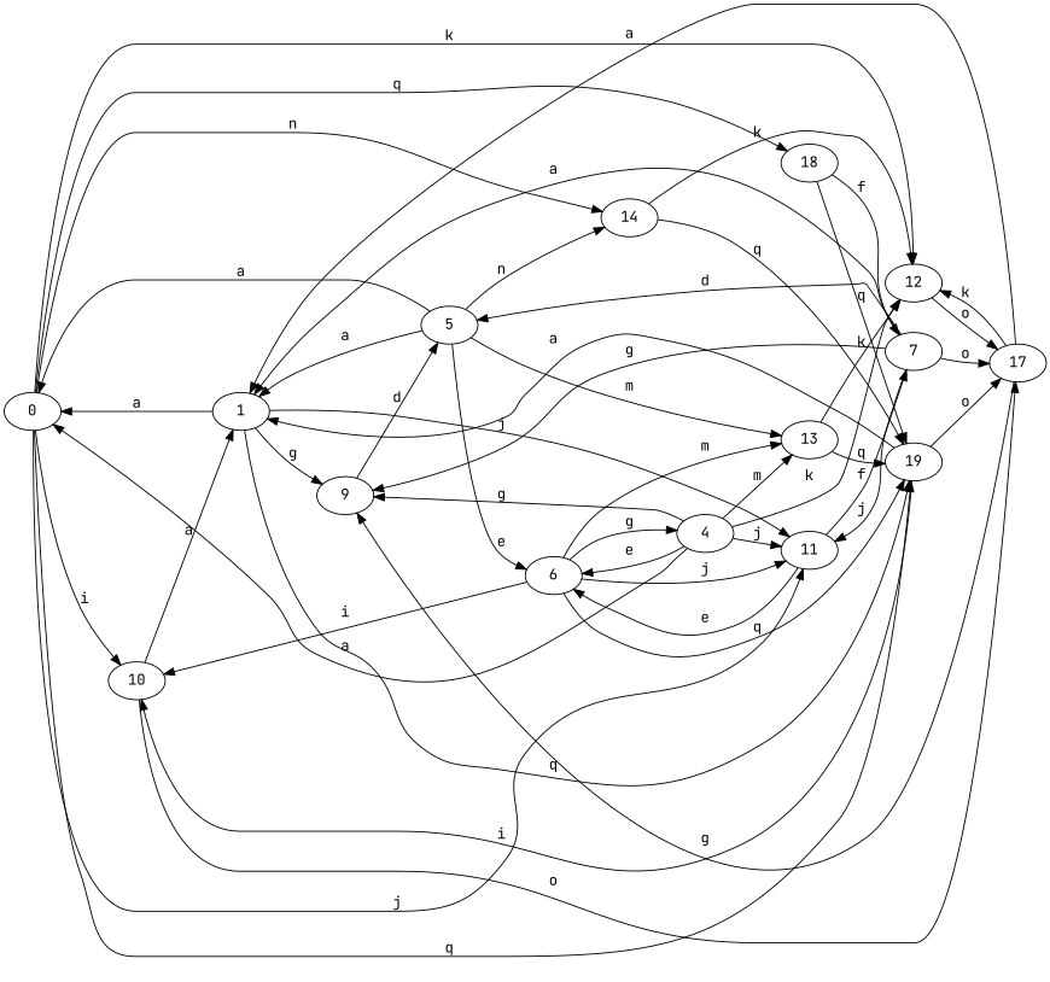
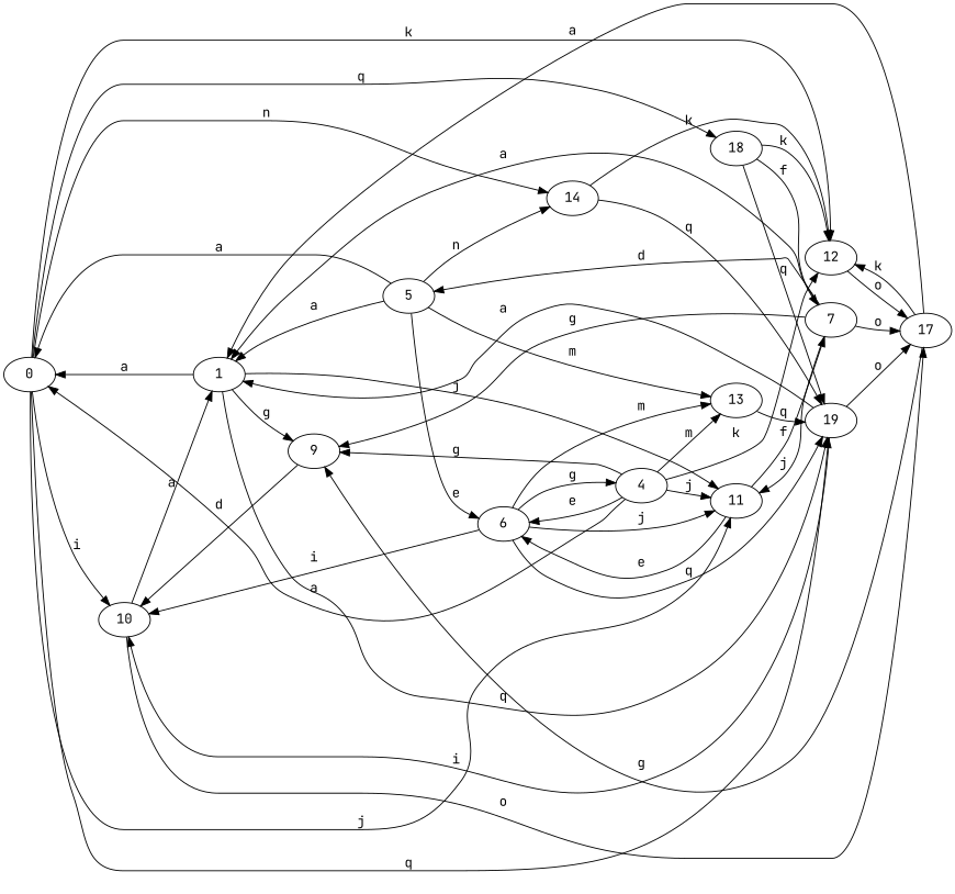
  strict digraph {
    fontname="JetBrains Mono"
    rankdir=LR
    node [fontname="JetBrains Mono"]
    edge [fontname="JetBrains Mono"]
    0
    10
    11
    12
    14
    18
    19
    1
    17
    6
    7
    9
    5
    4
    13
    0 -> 10 [label=i]
    0 -> 11 [label=j]
    0 -> 12 [label=k]
    0 -> 14 [label=n]
    0 -> 18 [label=q]
    0 -> 19 [label=q]
    10 -> 1 [label=a]
    10 -> 17 [label=o]
    11 -> 6 [label=e]
    11 -> 7 [label=f]
    12 -> 17 [label=o]
    14 -> 12 [label=k]
    14 -> 19 [label=q]
-   13 -> 12 [label=k]
+   18 -> 12 [label=k]
    18 -> 19 [label=q]
    18 -> 7 [label=f]
    19 -> 10 [label=i]
    19 -> 1 [label=a]
    19 -> 17 [label=o]
    1 -> 0 [label=a]
    1 -> 11 [label=j]
    1 -> 19 [label=q]
    1 -> 9 [label=g]
    17 -> 12 [label=k]
    17 -> 1 [label=a]
    17 -> 9 [label=g]
    6 -> 10 [label=i]
    6 -> 11 [label=j]
    6 -> 19 [label=q]
    6 -> 4 [label=g]
    6 -> 13 [label=m]
    7 -> 11 [label=j]
    7 -> 1 [label=a]
    7 -> 17 [label=o]
    7 -> 9 [label=g]
    7 -> 5 [label=d]
-   9 -> 5 [label=d]
+   9 -> 10 [label=d]
    5 -> 0 [label=a]
    5 -> 14 [label=n]
    5 -> 1 [label=a]
    5 -> 6 [label=e]
    5 -> 13 [label=m]
    4 -> 0 [label=a]
    4 -> 11 [label=j]
    4 -> 12 [label=k]
    4 -> 6 [label=e]
    4 -> 9 [label=g]
    4 -> 13 [label=m]
    13 -> 19 [label=q]
  }
